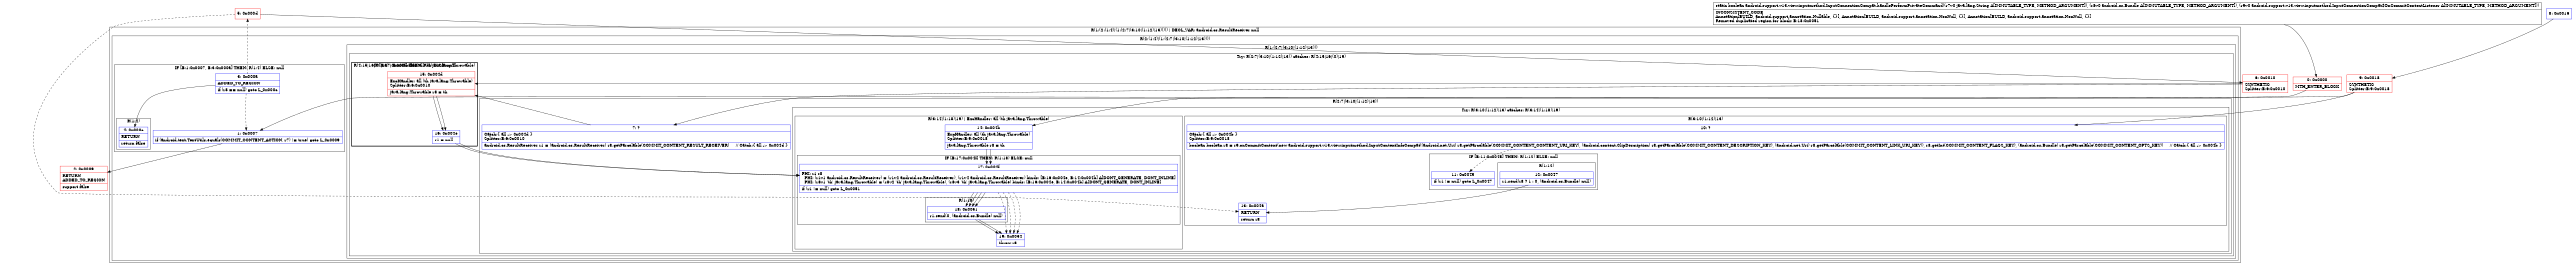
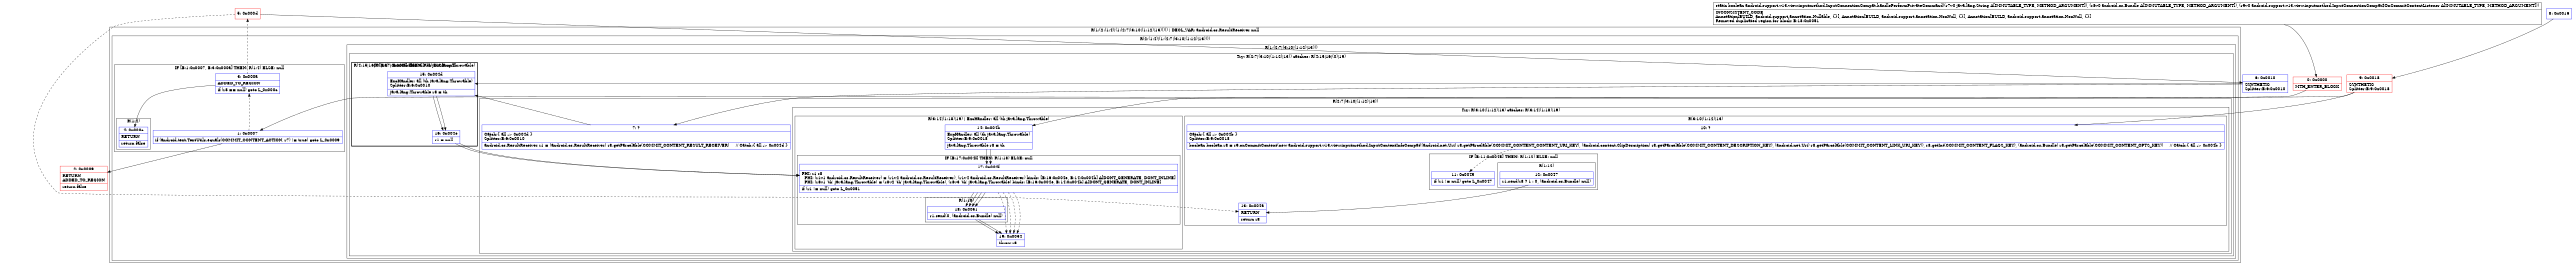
  digraph {
    node [color=blue shape=record]
    n1 [label="{4\:\ 0x000c|RETURN\l|return false\l}"]
    n2 [label="{1\:\ 0x0007|if (android.text.TextUtils.equals(COMMIT_CONTENT_ACTION, r7) != true) goto L_0x0009\l}"]
    n3 [label="{3\:\ 0x000a|ADDED_TO_REGION\l|if (r8 == null) goto L_0x000c\l}"]
    n4 [label="{12\:\ 0x0047|r1.send(r8 ? 1 : 0, (android.os.Bundle) null)\l}"]
    n5 [label="{11\:\ 0x0045|if (r1 != null) goto L_0x0047\l}"]
    n6 [label="{10\:\ ?|Catch:\{ all \-\> 0x004b \}\lSplitter:B:9:0x0018\l|boolean boolean r8 = r9.onCommitContent(new android.support.v13.view.inputmethod.InputContentInfoCompat((android.net.Uri) r8.getParcelable(COMMIT_CONTENT_CONTENT_URI_KEY), (android.content.ClipDescription) r8.getParcelable(COMMIT_CONTENT_DESCRIPTION_KEY), (android.net.Uri) r8.getParcelable(COMMIT_CONTENT_LINK_URI_KEY)), r8.getInt(COMMIT_CONTENT_FLAGS_KEY), (android.os.Bundle) r8.getParcelable(COMMIT_CONTENT_OPTS_KEY))     \/\/ Catch:\{ all \-\> 0x004b \}\l}"]
    n7 [label="{13\:\ 0x004a|RETURN\l|return r8\l}"]
    n8 [label="{18\:\ 0x0051|r1.send(0, (android.os.Bundle) null)\l}"]
    n9 [label="{17\:\ 0x004f|PHI: r1 r8 \l  PHI: (r1v1 android.os.ResultReceiver) = (r1v2 android.os.ResultReceiver), (r1v4 android.os.ResultReceiver) binds: [B:16:0x004e, B:14:0x004b] A[DONT_GENERATE, DONT_INLINE]\l  PHI: (r8v1 'th' java.lang.Throwable) = (r8v2 'th' java.lang.Throwable), (r8v3 'th' java.lang.Throwable) binds: [B:16:0x004e, B:14:0x004b] A[DONT_GENERATE, DONT_INLINE]\l|if (r1 != null) goto L_0x0051\l}"]
    n10 [label="{14\:\ 0x004b|ExcHandler: all (th java.lang.Throwable)\lSplitter:B:9:0x0018\l|java.lang.Throwable r8 = th\l}"]
    n11 [label="{19\:\ 0x0054|throw r8\l}"]
    n12 [label="{7\:\ ?|Catch:\{ all \-\> 0x004d \}\lSplitter:B:6:0x0010\l|android.os.ResultReceiver r1 = (android.os.ResultReceiver) r8.getParcelable(COMMIT_CONTENT_RESULT_RECEIVER)     \/\/ Catch:\{ all \-\> 0x004d \}\l}"]
-   n13 [color=red label="{15\:\ 0x004d|ExcHandler: all (th java.lang.Throwable)\lSplitter:B:6:0x0010\l|java.lang.Throwable r8 = th\l}"]
+   n13 [label="{15\:\ 0x004d|ExcHandler: all (th java.lang.Throwable)\lSplitter:B:6:0x0010\l|java.lang.Throwable r8 = th\l}"]
    n14 [label="{16\:\ 0x004e|r1 = null\l}"]
-   n15 [color=red label="{2\:\ 0x0009|RETURN\lADDED_TO_REGION\l|support false\l}"]
+   n15 [color=red label="{2\:\ 0x0009|RETURN\lADDED_TO_REGION\l|return false\l}"]
    n16 [color=red label="{5\:\ 0x000d}"]
-   n17 [color=red label="{6\:\ 0x0010|SYNTHETIC\lSplitter:B:6:0x0010\l}"]
+   n17 [label="{6\:\ 0x0010|SYNTHETIC\lSplitter:B:6:0x0010\l}"]
    n18 [label="{8\:\ 0x0016}"]
    n19 [color=red label="{9\:\ 0x0018|SYNTHETIC\lSplitter:B:9:0x0018\l}"]
    n20 [color=red label="{0\:\ 0x0000|MTH_ENTER_BLOCK\l}"]
    n21 [label="{static boolean android.support.v13.view.inputmethod.InputConnectionCompat.handlePerformPrivateCommand((r7v0 java.lang.String A[IMMUTABLE_TYPE, METHOD_ARGUMENT]), (r8v0 android.os.Bundle A[IMMUTABLE_TYPE, METHOD_ARGUMENT]), (r9v0 android.support.v13.view.inputmethod.InputConnectionCompat$OnCommitContentListener A[IMMUTABLE_TYPE, METHOD_ARGUMENT]))  | INCONSISTENT_CODE\lAnnotation[BUILD, android.support.annotation.Nullable, \{\}], Annotation[BUILD, android.support.annotation.NonNull, \{\}], Annotation[BUILD, android.support.annotation.NonNull, \{\}]\lRemoved duplicated region for block: B:18:0x0051 \l}" color=""]
    subgraph cluster_1 {
      label="R(1:(2:(1:4)|(1:(2:7|(3:10|(1:12)|13))))) | DECL_VAR: android.os.ResultReceiver null\l"
      subgraph cluster_2 {
        label="R(2:(1:4)|(1:(2:7|(3:10|(1:12)|13))))"
        subgraph cluster_3 {
          label="IF [B:1:0x0007, B:3:0x000a] THEN: R(1:4) ELSE: null"
          n2
          n3
          subgraph cluster_4 {
            label="R(1:4)"
            n1
          }
        }
        subgraph cluster_5 {
          label="R(1:(2:7|(3:10|(1:12)|13)))"
          subgraph cluster_6 {
            label="Try: R(2:7|(3:10|(1:12)|13)) catches: R(4:15|16|(0)|19)"
            subgraph cluster_7 {
              label="R(2:7|(3:10|(1:12)|13))"
              n12
              subgraph cluster_8 {
                label="Try: R(3:10|(1:12)|13) catches: R(3:14|(1:18)|19)"
                subgraph cluster_9 {
                  label="R(3:10|(1:12)|13)"
                  n6
                  n7
                  subgraph cluster_10 {
                    label="IF [B:11:0x0045] THEN: R(1:12) ELSE: null"
                    n5
                    subgraph cluster_11 {
                      label="R(1:12)"
                      n4
                    }
                  }
                }
                subgraph cluster_12 {
                  label="R(3:14|(1:18)|19) | ExcHandler: all (th java.lang.Throwable)\l"
                  n10
                  n11
                  subgraph cluster_13 {
                    label="IF [B:17:0x004f] THEN: R(1:18) ELSE: null"
                    n9
                    subgraph cluster_14 {
                      label="R(1:18)"
                      n8
                    }
                  }
                }
              }
            }
            subgraph cluster_15 {
              label="R(4:15|16|(0)|19) | ExcHandler: all (th java.lang.Throwable)\l"
              n13
              n14
              subgraph cluster_16 {
                label="IF [B:17:0x004f] THEN: R(0) ELSE: null"
                subgraph cluster_17 {
                  label="R(0)"
                }
              }
            }
          }
        }
      }
    }
    subgraph cluster_18 {
      label="R(4:15|16|(0)|19) | ExcHandler: all (th java.lang.Throwable)\l"
      subgraph cluster_19 {
        label="IF [B:17:0x004f] THEN: R(0) ELSE: null"
        subgraph cluster_20 {
          label="R(0)"
        }
      }
    }
    subgraph cluster_21 {
      label="R(3:14|(1:18)|19) | ExcHandler: all (th java.lang.Throwable)\l"
      subgraph cluster_22 {
        label="IF [B:17:0x004f] THEN: R(1:18) ELSE: null"
        subgraph cluster_23 {
          label="R(1:18)"
        }
      }
    }
-   n3 -> n2 [style=dashed]
+   n2 -> n3 [style=dashed]
    n2 -> n15
    n3 -> n1
    n3 -> n16 [style=dashed]
    n4 -> n7
    n6 -> n5 [style=dashed]
    n8 -> n11
    n8 -> n11
    n9 -> n8
    n9 -> n8
    n9 -> n8
    n9 -> n8
    n9 -> n11 [style=dashed]
    n9 -> n11 [style=dashed]
    n9 -> n11 [style=dashed]
    n9 -> n11 [style=dashed]
    n10 -> n9
    n10 -> n9
    n12 -> n13
    n13 -> n14
    n13 -> n14
    n14 -> n9
    n14 -> n9
    n16 -> n7 [style=dashed]
    n16 -> n17
    n17 -> n12
    n17 -> n13
    n18 -> n19
    n19 -> n6
    n19 -> n10
    n20 -> n2
    n21 -> n20
  }
